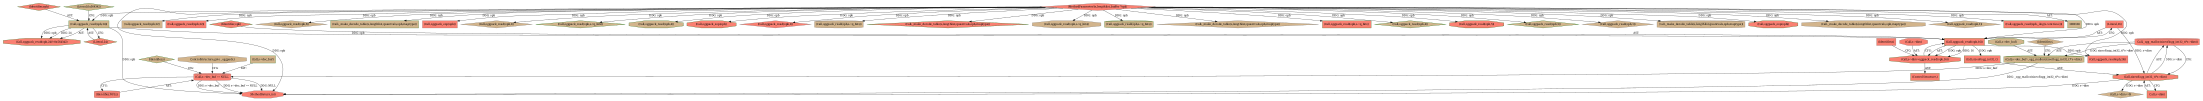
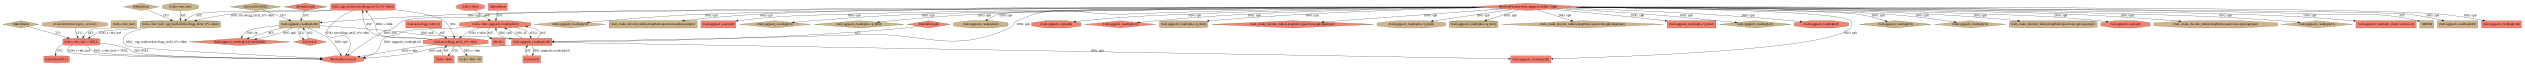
  digraph {
    fontname="Noto Serif"
    node [color=darkgreen fillcolor=salmon fontname="Noto Serif" shape=diamond style=filled]
    edge [fontname="Noto Serif"]
    n1 [color=gray40 label="(Call,s->dec_buf == NULL)" shape=cylinder]
    n2 [color=gray40 label="(MethodReturn,int)" shape=octagon]
    n3 [color=gray40 label="(Identifier,NULL)" shape=cylinder]
    n4 [fillcolor=tan label="(Call,s->dec_buf=_ogg_malloc(sizeof(ogg_int32_t)*s->dim))" shape=cylinder]
    n5 [color=gray40 label="(Call,_ogg_malloc(sizeof(ogg_int32_t)*s->dim))" shape=cylinder]
    n6 [label="(Call,sizeof(ogg_int32_t)*s->dim)" shape=octagon]
-   n7 [label="(ControlStructure,)" shape=box]
-   n8 [color=gray40 fillcolor=tan label="(Call,s->dim<=0)"]
+   n7 [label="(Block,)" shape=box]
+   n8 [color=gray40 fillcolor=tan label="(Call,s->dim<=0)" shape=cylinder]
    n9 [label="(Call,s->dim)" shape=box]
    n10 [label="(Call,s->dim=oggpack_read(opb,16))" shape=octagon]
    n11 [label="(Call,oggpack_read(opb,16))" shape=box]
    n12 [color=gray40 label="(Call,oggpack_read(opb,24))" shape=box]
    n13 [color=gray40 label="(Literal,16)" shape=box]
    n14 [fillcolor=tan label="(Call,oggpack_read(opb,24))" shape=box]
-   n15 [label="(Call,oggpack_read(opb,24)!=0x564342)" shape=octagon]
+   n15 [label="(Call,oggpack_read(opb,24)!=0x564342)"]
    n16 [label="(Literal,24)"]
-   n17 [color=gray40 label="(MethodParameterIn,lengthlist_buffer *opb)"]
+   n17 [color=gray40 label="(MethodParameterIn,oggpack_buffer *opb)"]
    n18 [color=gray40 fillcolor=tan label="(Call,oggpack_read(opb,32))" shape=box]
    n19 [color=gray40 label="(Call,oggpack_read(opb,32))" shape=box]
    n20 [color=gray40 fillcolor=tan label="(Call,oggpack_read(opb,5))"]
    n21 [fillcolor=tan label="(Call,_make_decode_table(s,lengthlist,quantvals,opb,maptype))" shape=box]
    n22 [color=gray40 label="(Call,oggpack_eop(opb))" shape=box]
    n23 [color=gray40 fillcolor=tan label="(Call,oggpack_read(opb,1))"]
    n24 [fillcolor=tan label="(Call,oggpack_read(opb,s->q_bits))"]
    n25 [fillcolor=tan label="(Call,oggpack_read(opb,4))" shape=octagon]
    n26 [label="(Call,oggpack_eop(opb))" shape=octagon]
    n27 [color=gray40 label="(Call,oggpack_read(opb,1))"]
    n28 [color=gray40 fillcolor=tan label="(Call,oggpack_read(opb,s->q_bits))" shape=cylinder]
    n29 [label="(Call,_make_decode_table(s,lengthlist,quantvals,opb,maptype))"]
    n30 [color=gray40 fillcolor=tan label="(Call,oggpack_read(opb,s->q_bits))" shape=octagon]
    n31 [fillcolor=tan label="(Call,oggpack_read(opb,s->q_bits))" shape=cylinder]
    n32 [color=gray40 fillcolor=tan label="(Call,_make_decode_table(s,lengthlist,quantvals,opb,maptype))"]
    n33 [label="(Call,oggpack_read(opb,s->q_bits))" shape=box]
    n34 [fillcolor=tan label="(Call,oggpack_read(opb,4))"]
    n35 [label="(Call,oggpack_read(opb,5))" shape=octagon]
    n36 [fillcolor=tan label="(Call,oggpack_read(opb,5))"]
    n37 [color=gray40 fillcolor=tan label="(Call,oggpack_read(opb,1))"]
    n38 [color=gray40 fillcolor=tan label="(Call,_make_decode_table(s,lengthlist,quantvals,opb,maptype))" shape=cylinder]
    n39 [label="(Call,oggpack_eop(opb))" shape=octagon]
    n40 [color=gray40 fillcolor=tan label="(Call,_make_decode_table(s,lengthlist,quantvals,opb,maptype))" shape=octagon]
    n41 [color=gray40 fillcolor=tan label="(Call,oggpack_read(opb,1))"]
    n42 [label="(Call,oggpack_read(opb,_ilog(s->entries-i)))" shape=box]
    1000128 [fillcolor=tan shape=box]
    n44 [color=gray40 label="(Call,s->dim)" shape=octagon]
-   n45 [color=gray40 fillcolor=tan label="(ControlStructure,goto _oggpack;)" shape=octagon]
+   n45 [color=gray40 fillcolor=tan label="(ControlStructure,goto _errout;)" shape=octagon]
    n46 [fillcolor=tan label="(Call,s->dec_buf)" shape=box]
    n47 [label="(Identifier,opb)"]
    n48 [color=gray40 label="(Identifier,s)" shape=box]
    n49 [label="(Identifier,opb)"]
    n50 [fillcolor=tan label="(Identifier,s)"]
    n51 [color=gray40 fillcolor=tan label="(Identifier,s)"]
    n52 [label="(Call,sizeof(ogg_int32_t))" shape=box]
    n53 [fillcolor=tan label="(Call,s->dec_buf)" shape=octagon]
    n54 [fillcolor=tan label="(Literal,0x564342)"]
    n1 -> n2 [label="DDG: NULL"]
    n1 -> n2 [label="DDG: s->dec_buf"]
    n1 -> n2 [label="DDG: s->dec_buf == NULL"]
    n1 -> n3 [label="CFG: "]
-   n3 -> n1 [label="AST: "]
    n4 -> n1 [label="DDG: s->dec_buf"]
    n4 -> n2 [label="DDG: _ogg_malloc(sizeof(ogg_int32_t)*s->dim)"]
+   n5 -> n2 [label="DDG: sizeof(ogg_int32_t)*s->dim"]
    n5 -> n4 [label="AST: "]
    n5 -> n4 [label="DDG: sizeof(ogg_int32_t)*s->dim"]
    n5 -> n6 [label="CFG: "]
    n6 -> n2 [label="DDG: s->dim"]
    n6 -> n5 [label="AST: "]
    n6 -> n5 [label="DDG: s->dim"]
    n6 -> n8 [label="DDG: s->dim"]
    n6 -> n9 [label="CFG: "]
    n9 -> n6 [label="AST: "]
-   n13 -> n6 [label="DDG: s->dim"]
+   n10 -> n2 [label="DDG: oggpack_read(opb,16)"]
+   n10 -> n6 [label="DDG: s->dim"]
    n10 -> n7 [label="AST: "]
-   n10 -> n11 [label="CFG: "]
-   n11 -> n52 [label="DDG: opb"]
+   n10 -> n11 [label="NULL: "]
+   n11 -> n2 [label="DDG: opb"]
    n11 -> n10 [label="AST: "]
    n11 -> n10 [label="DDG: opb"]
    n11 -> n10 [label="DDG: 16"]
    n11 -> n12 [label="DDG: opb"]
-   n11 -> n13 [label="CFG: "]
+   n11 -> n13 [label="DDG: oggpack_read(opb,16)"]
    n13 -> n11 [label="AST: "]
    n14 -> n2 [label="DDG: opb"]
    n14 -> n11 [label="DDG: opb"]
    n14 -> n15 [label="AST: "]
    n14 -> n15 [label="DDG: opb"]
    n14 -> n15 [label="DDG: 24"]
    n14 -> n16 [label="CFG: "]
    n16 -> n14 [label="AST: "]
    n17 -> n2 [label="DDG: opb"]
    n17 -> n11 [label="DDG: opb"]
    n17 -> n12 [label="DDG: opb"]
    n17 -> n14 [label="DDG: opb"]
    n17 -> n18 [label="DDG: opb"]
    n17 -> n19 [label="DDG: opb"]
    n17 -> n20 [label="DDG: opb"]
    n17 -> n21 [label="DDG: opb"]
    n17 -> n22 [label="DDG: opb"]
    n17 -> n23 [label="DDG: opb"]
    n17 -> n24 [label="DDG: opb"]
    n17 -> n25 [label="DDG: opb"]
    n17 -> n26 [label="DDG: opb"]
    n17 -> n27 [label="DDG: opb"]
    n17 -> n28 [label="DDG: opb"]
    n17 -> n29 [label="DDG: opb"]
    n17 -> n30 [label="DDG: opb"]
    n17 -> n31 [label="DDG: opb"]
    n17 -> n32 [label="DDG: opb"]
    n17 -> n33 [label="DDG: opb"]
    n17 -> n34 [label="DDG: opb"]
    n17 -> n35 [label="DDG: opb"]
    n17 -> n36 [label="DDG: opb"]
    n17 -> n37 [label="DDG: opb"]
    n17 -> n38 [label="DDG: opb"]
    n17 -> n39 [label="DDG: opb"]
    n17 -> n40 [label="DDG: opb"]
    n17 -> n41 [label="DDG: opb"]
    n17 -> n42 [label="DDG: opb"]
    n17 -> 1000128 [label="AST: "]
    n44 -> n10 [label="AST: "]
    n45 -> n1 [label="CFG: "]
    n46 -> n1 [label="AST: "]
    n47 -> n14 [label="AST: "]
    n48 -> n10 [label="CFG: "]
    n49 -> n11 [label="AST: "]
    n50 -> n1 [label="CFG: "]
    n51 -> n4 [label="CFG: "]
    n52 -> n6 [label="AST: "]
    n53 -> n4 [label="AST: "]
    n54 -> n14 [label="CFG: "]
  }
